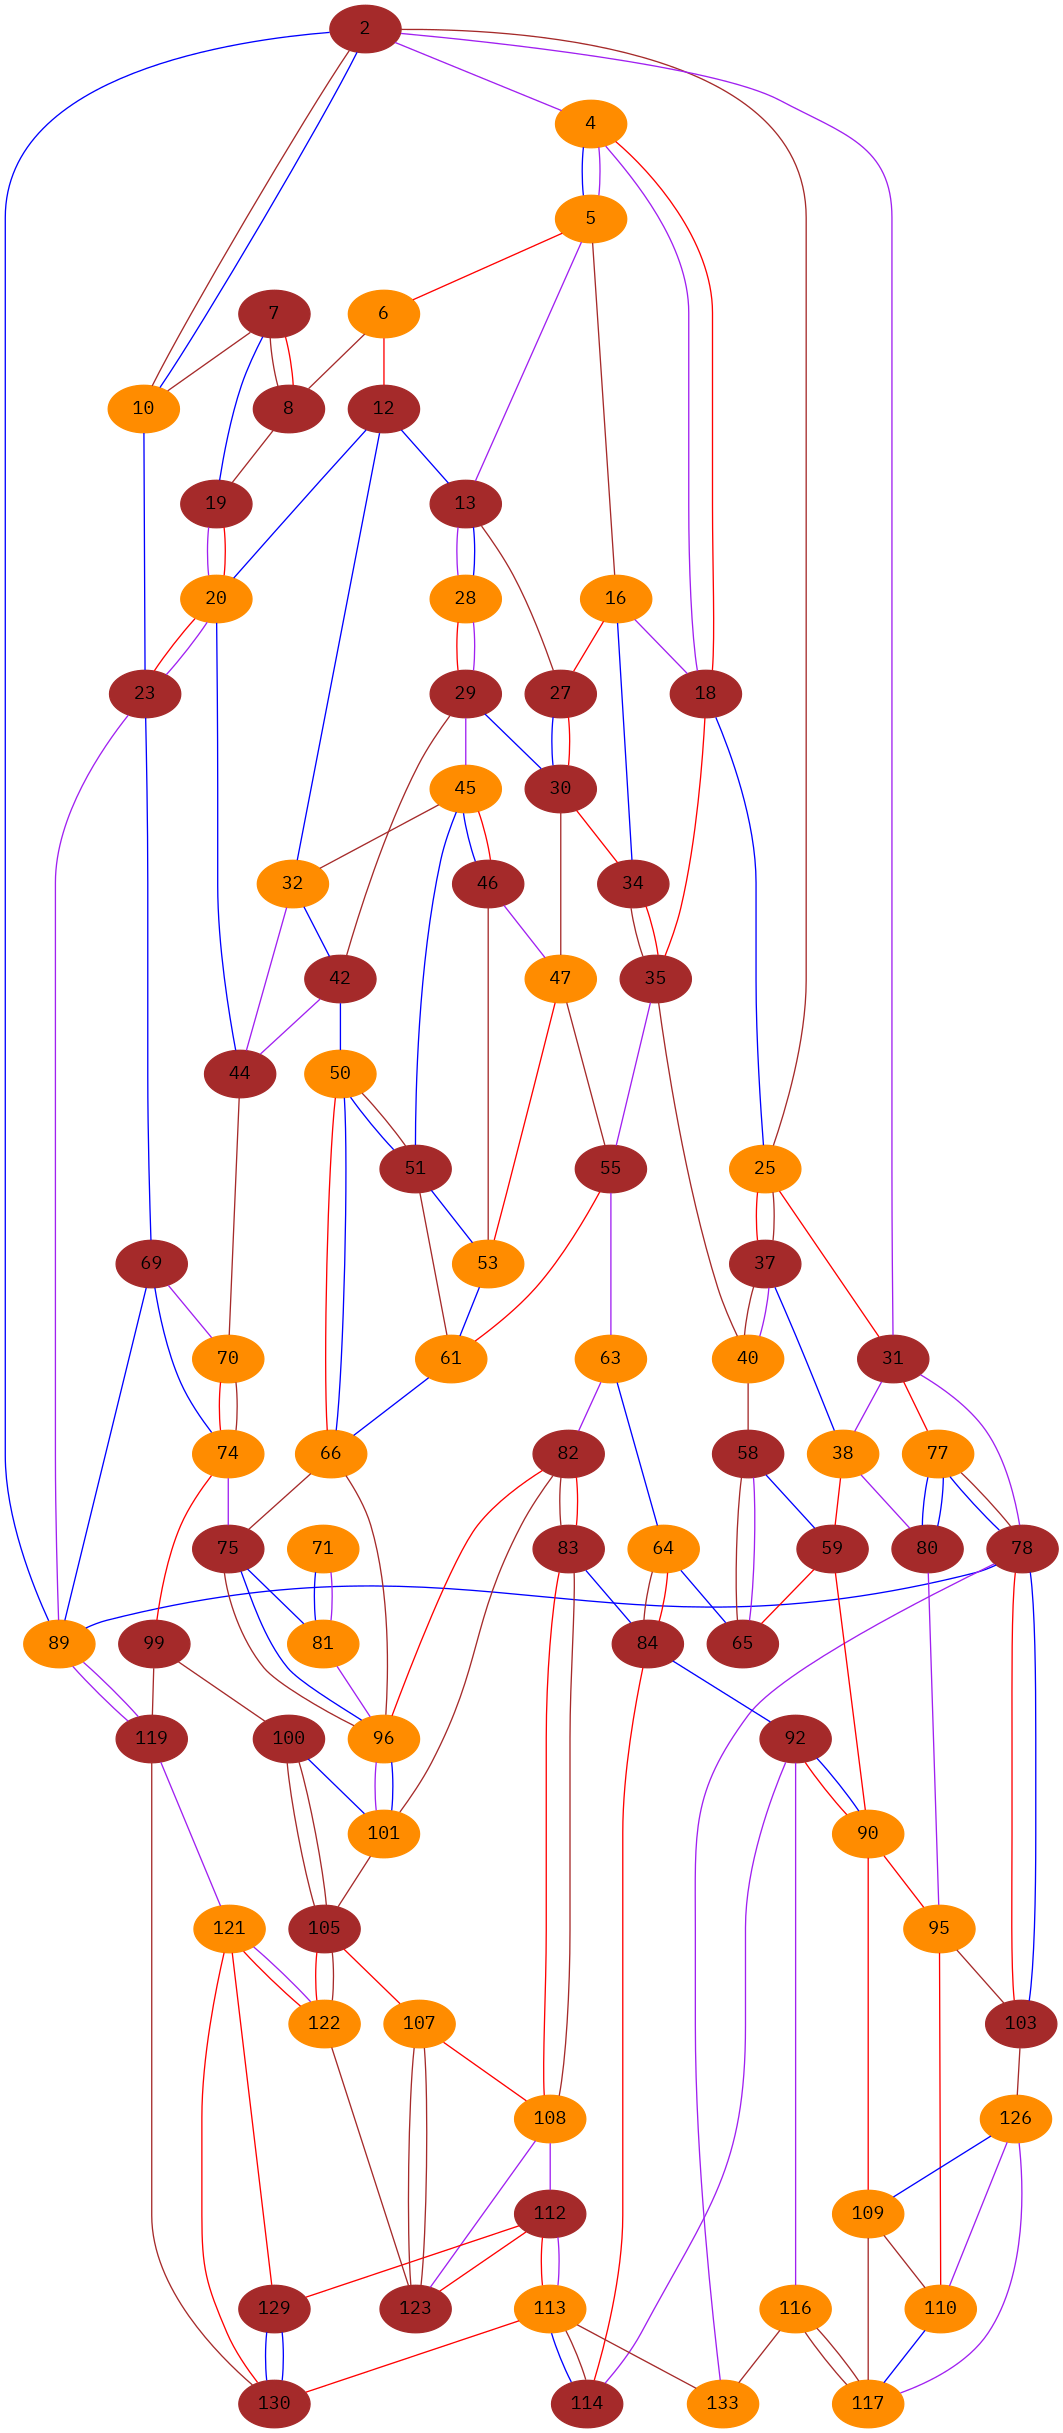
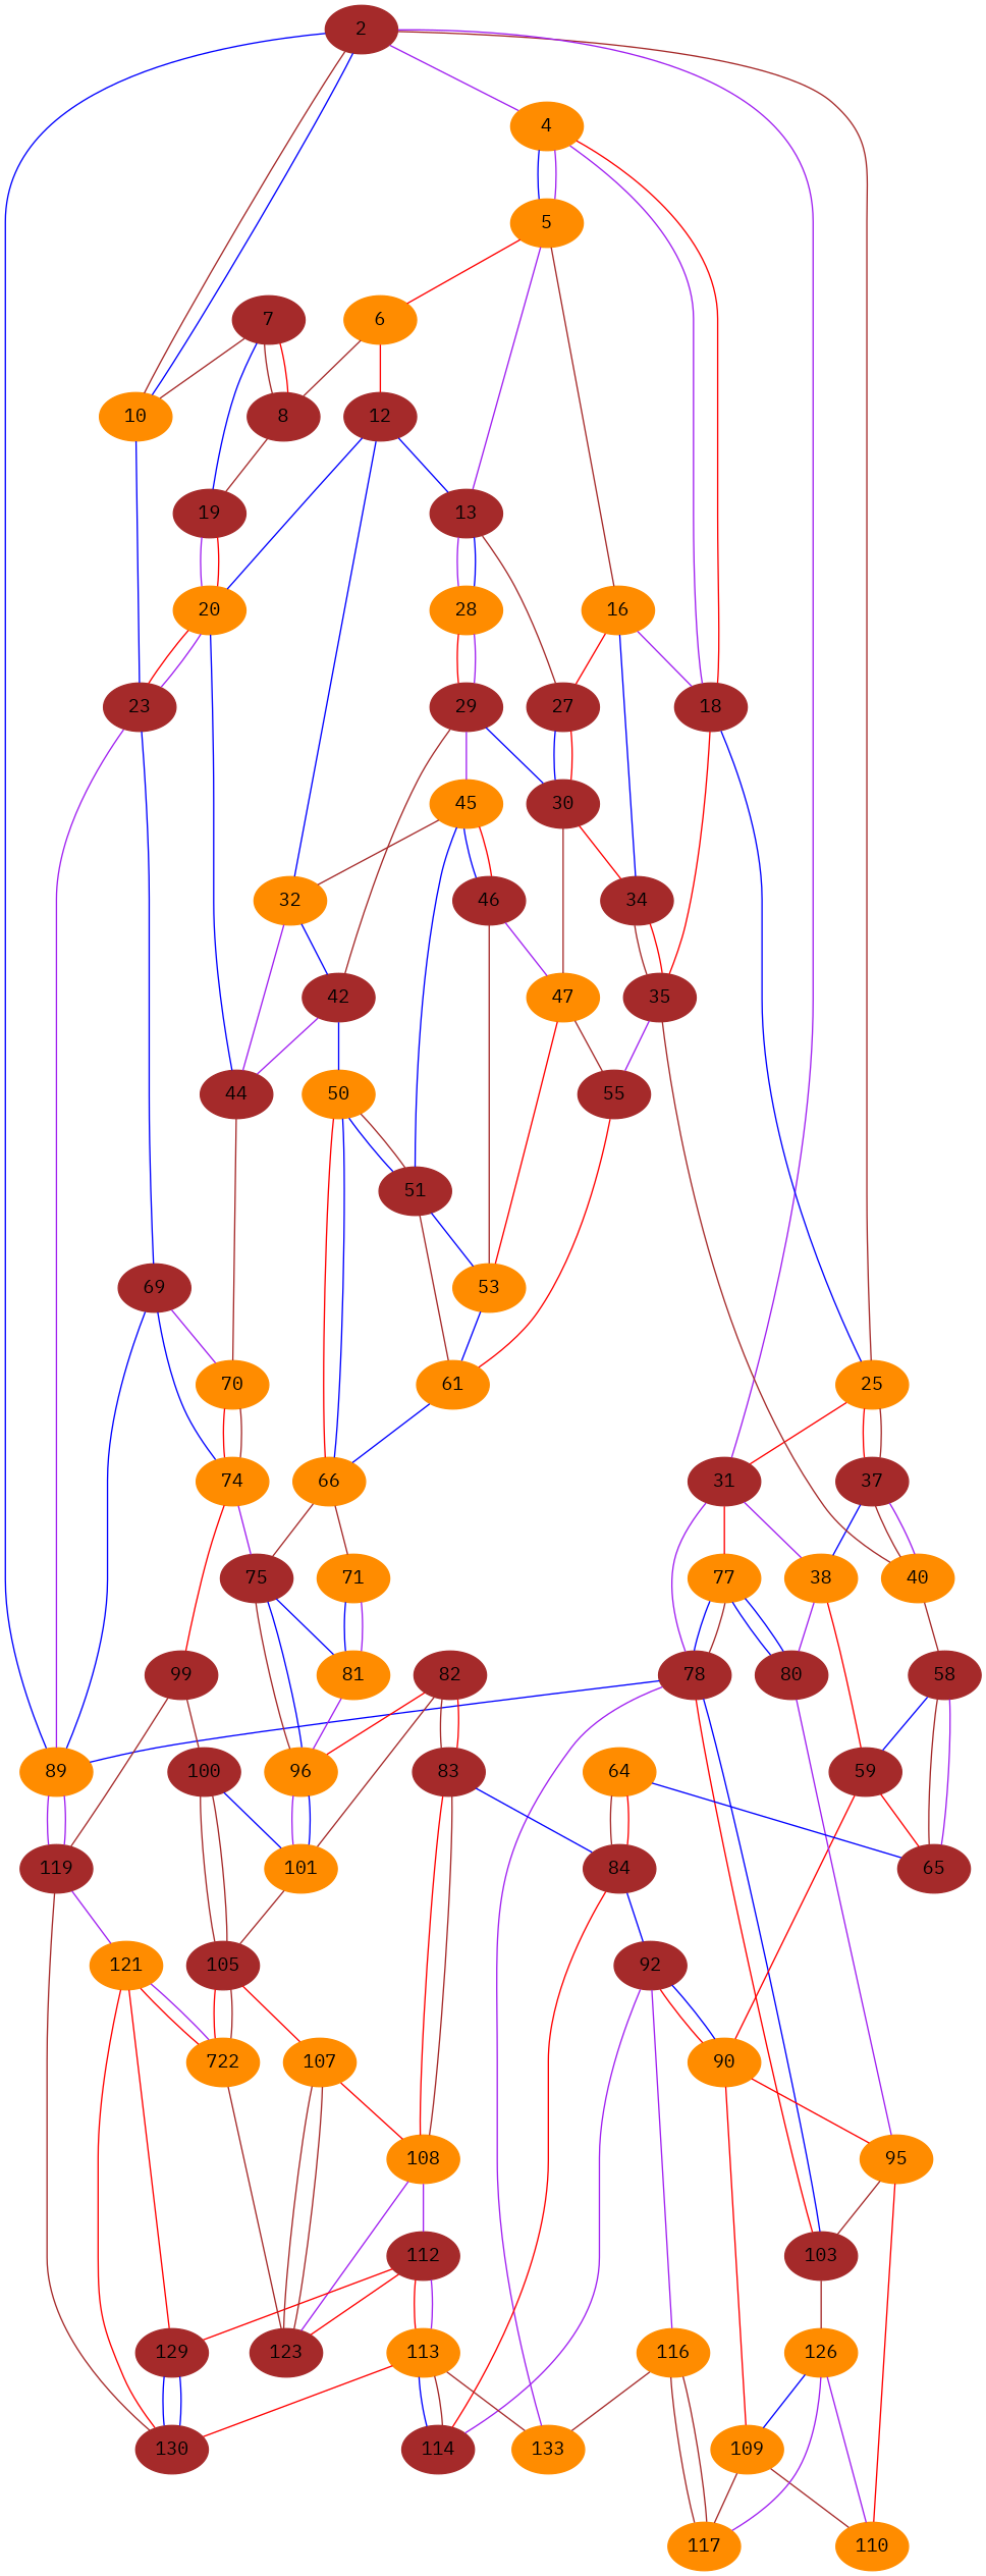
  graph {
    fontname="IBM Plex Mono"
    node [color=brown fontname="IBM Plex Mono" style=filled]
    edge [color=brown fontname="IBM Plex Mono"]
    2 [super="+3"]
    4 [color=darkorange]
    10 [color=darkorange]
    25 [color=darkorange super="+26"]
    31 [super="+39"]
    89 [color=darkorange super="+90"]
    7 [super="+11"]
    8
    19
    5 [color=darkorange super="+15"]
    18 [super="+24"]
    23 [super="+68"]
    37
    38 [color=darkorange super="+60"]
    77 [color=darkorange]
    78 [super="+79"]
    119 [super="+120"]
    6 [color=darkorange super="+9"]
    13 [super="+14"]
    16 [color=darkorange super="+17"]
    35 [super="+36"]
    12 [super="+22"]
    27
    28 [color=darkorange]
    34
    20 [color=darkorange super="+21"]
    32 [color=darkorange super="+41"]
    69 [super="+85"]
    44 [super="+48"]
    42 [super="+49"]
    30 [super="+33"]
    29 [super="+43"]
    40 [color=darkorange]
    55 [super="+56"]
    70 [color=darkorange]
    74 [color=darkorange super="+86"]
    47 [color=darkorange super="+54"]
    45 [color=darkorange]
    50 [color=darkorange]
    46
    51 [super="+52"]
    53 [color=darkorange super="+57"]
    59 [super="+87"]
    80
    103
    133 [color=darkorange super="+135"]
    58
    61 [color=darkorange super="+62"]
-   63 [color=darkorange super="+73"]
    65
    n51 [color=darkorange label=90 super="+94"]
    95 [color=darkorange super="+102"]
    66 [color=darkorange super="+67"]
    71 [color=darkorange super="+72"]
    75 [super="+76"]
    64 [color=darkorange]
    82 [super="+98"]
    109 [color=darkorange]
    84 [super="+91"]
    81 [color=darkorange super="+88"]
    96 [color=darkorange super="+97"]
    83
    101 [color=darkorange super="+104"]
    92 [super="+115"]
    114
    99
    100
    126 [color=darkorange super="+132"]
    110 [color=darkorange super="+125"]
    108 [color=darkorange super="+111"]
    105 [super="+106"]
    123 [super="+124"]
    112 [super="+127"]
    116 [color=darkorange]
    130 [super="+134"]
    121 [color=darkorange super="+128"]
    117 [color=darkorange super="+118"]
    107 [color=darkorange]
-   122 [color=darkorange]
+   122 [color=darkorange label=722]
    113 [color=darkorange super="+131"]
    129
    2 -- 4 [color=purple]
    2 -- 10
    2 -- 10 [color=blue]
    2 -- 25
    2 -- 31 [color=purple]
    2 -- 89 [color=blue]
    4 -- 5 [color=blue]
    4 -- 5 [color=purple]
    4 -- 18 [color=purple]
    4 -- 18 [color=red]
    10 -- 23 [color=blue]
    25 -- 31 [color=red]
    25 -- 37 [color=red]
    25 -- 37
    31 -- 38 [color=purple]
    31 -- 77 [color=red]
    31 -- 78 [color=purple]
    89 -- 119 [color=purple]
    89 -- 119 [color=purple]
    7 -- 10
    7 -- 8
    7 -- 8 [color=red]
    7 -- 19 [color=blue]
    8 -- 19
    19 -- 20 [color=purple]
    19 -- 20 [color=red]
    5 -- 6 [color=red]
    5 -- 13 [color=purple]
    5 -- 16
    18 -- 25 [color=blue]
    18 -- 35 [color=red]
    23 -- 89 [color=purple]
    23 -- 69 [color=blue]
    37 -- 38 [color=blue]
    37 -- 40
    37 -- 40 [color=purple]
    38 -- 59 [color=red]
    38 -- 80 [color=purple]
    77 -- 78 [color=blue]
    77 -- 78
    77 -- 80 [color=blue]
    77 -- 80 [color=blue]
    78 -- 89 [color=blue]
    78 -- 103 [color=red]
    78 -- 103 [color=blue]
    78 -- 133 [color=purple]
    119 -- 130
    119 -- 121 [color=purple]
    6 -- 8
    6 -- 12 [color=red]
    13 -- 27
    13 -- 28 [color=purple]
    13 -- 28 [color=blue]
    16 -- 18 [color=purple]
    16 -- 27 [color=red]
    16 -- 34 [color=blue]
    35 -- 40
    35 -- 55 [color=purple]
    12 -- 13 [color=blue]
    12 -- 20 [color=blue]
    12 -- 32 [color=blue]
    27 -- 30 [color=blue]
    27 -- 30 [color=red]
    28 -- 29 [color=red]
    28 -- 29 [color=purple]
    34 -- 35
    34 -- 35 [color=red]
    20 -- 23 [color=red]
    20 -- 23 [color=purple]
    20 -- 44 [color=blue]
    32 -- 44 [color=purple]
    32 -- 42 [color=blue]
    69 -- 89 [color=blue]
    69 -- 70 [color=purple]
    69 -- 74 [color=blue]
    44 -- 70
    42 -- 44 [color=purple]
    42 -- 50 [color=blue]
    30 -- 34 [color=red]
    30 -- 47
    29 -- 42
    29 -- 30 [color=blue]
    29 -- 45 [color=purple]
    40 -- 58
    55 -- 61 [color=red]
-   55 -- 63 [color=purple]
    70 -- 74 [color=red]
    70 -- 74
    74 -- 75 [color=purple]
    74 -- 99 [color=red]
    47 -- 55
    47 -- 53 [color=red]
    45 -- 32
    45 -- 46 [color=blue]
    45 -- 46 [color=red]
    45 -- 51 [color=blue]
    50 -- 51 [color=blue]
    50 -- 51
    50 -- 66 [color=red]
    50 -- 66 [color=blue]
    46 -- 47 [color=purple]
    46 -- 53
    51 -- 53 [color=blue]
    51 -- 61
    53 -- 61 [color=blue]
    59 -- 65 [color=red]
    59 -- n51 [color=red]
    80 -- 95 [color=purple]
    103 -- 126
    58 -- 59 [color=blue]
    58 -- 65
    58 -- 65 [color=purple]
    61 -- 66 [color=blue]
-   63 -- 64 [color=blue]
-   63 -- 82 [color=purple]
    n51 -- 95 [color=red]
    n51 -- 109 [color=red]
    95 -- 103
    95 -- 110 [color=red]
-   66 -- 96
+   66 -- 71
    66 -- 75
    71 -- 81 [color=blue weight=2]
    71 -- 81 [color=purple]
    75 -- 81 [color=blue]
    75 -- 96
    75 -- 96 [color=blue]
    64 -- 65 [color=blue]
    64 -- 84
    64 -- 84 [color=red]
    82 -- 96 [color=red]
    82 -- 83
    82 -- 83 [color=red]
    82 -- 101
    109 -- 110
    109 -- 117
    84 -- 92 [color=blue]
    84 -- 114 [color=red]
    81 -- 96 [color=purple]
    96 -- 101 [color=purple]
    96 -- 101 [color=blue]
    83 -- 84 [color=blue]
    83 -- 108 [color=red]
    83 -- 108
    101 -- 105
    92 -- n51 [color=red]
    92 -- n51 [color=blue]
    92 -- 114 [color=purple]
    92 -- 116 [color=purple]
    99 -- 119
    99 -- 100
    100 -- 101 [color=blue]
    100 -- 105
    100 -- 105
    126 -- 109 [color=blue]
    110 -- 126 [color=purple]
-   110 -- 117 [color=blue]
    108 -- 123 [color=purple]
    108 -- 112 [color=purple]
    105 -- 107 [color=red]
    105 -- 122 [color=red]
    105 -- 122
    112 -- 123 [color=red]
    112 -- 113 [color=red]
    112 -- 113 [color=purple]
    112 -- 129 [color=red]
    116 -- 133
    116 -- 117
    116 -- 117
    121 -- 130 [color=red]
    121 -- 122 [color=red]
    121 -- 122 [color=purple]
    121 -- 129 [color=red]
    117 -- 126 [color=purple]
    107 -- 108 [color=red]
    107 -- 123
    107 -- 123
    122 -- 123
    113 -- 133
    113 -- 114 [color=blue]
    113 -- 114
    113 -- 130 [color=red]
    129 -- 130 [color=blue]
    129 -- 130 [color=blue]
  }
